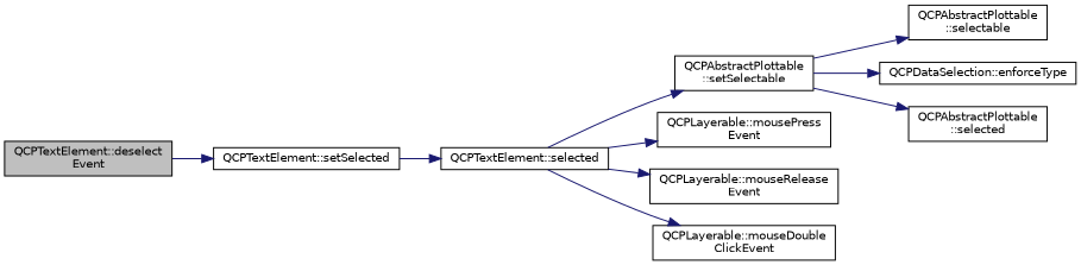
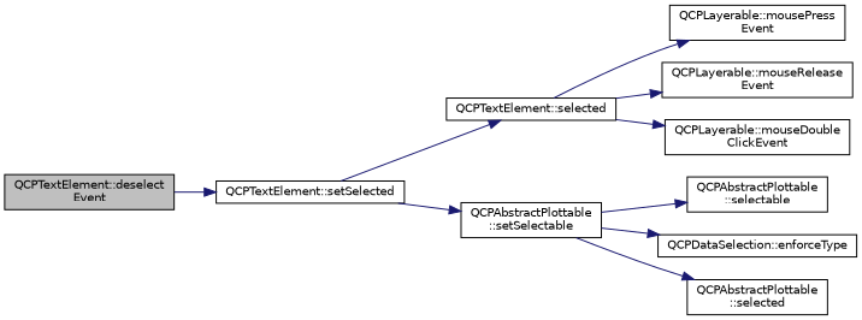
  digraph {
    rankdir=LR
    node [color=black fillcolor=white fontname=Helvetica fontsize=10 shape=record style=filled]
    edge [color=midnightblue fontname=Helvetica fontsize=10 labelfontname=Helvetica labelfontsize=10 style=solid]
    n1 [fillcolor=grey75 fontcolor=black height=0.2 label="QCPTextElement::deselect\lEvent" width=0.4]
    n2 [height=0.2 label="QCPTextElement::setSelected" width=0.4]
    n3 [height=0.2 label="QCPTextElement::selected" width=0.4]
    n4 [height=0.2 label="QCPAbstractPlottable\l::setSelectable" width=0.4]
    n5 [height=0.2 label="QCPLayerable::mousePress\lEvent" width=0.4]
    n6 [height=0.2 label="QCPLayerable::mouseRelease\lEvent" width=0.4]
    n7 [height=0.2 label="QCPLayerable::mouseDouble\lClickEvent" width=0.4]
    n8 [height=0.2 label="QCPAbstractPlottable\l::selectable" width=0.4]
    n9 [height=0.2 label="QCPDataSelection::enforceType" width=0.4]
    n10 [height=0.2 label="QCPAbstractPlottable\l::selected" width=0.4]
    n1 -> n2
    n2 -> n3
-   n3 -> n4
+   n2 -> n4
    n3 -> n5
    n3 -> n6
    n3 -> n7
    n4 -> n8
    n4 -> n9
    n4 -> n10
  }
